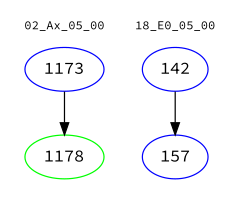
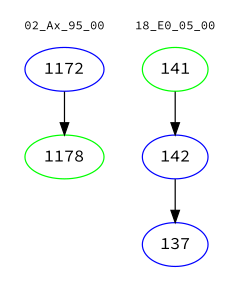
  digraph {
    fontname="Source Code Pro"
    node [color=blue fontname="Source Code Pro"]
    edge [color=black fontname="Source Code Pro"]
-   n1 [label=1173]
+   n1 [label=1172]
    n2 [color=green label=1178]
+   n3 [color=green label=141]
    n4 [label=142]
-   n5 [label=157]
+   n5 [label=137]
    subgraph cluster_1 {
      color=white
      fontsize=10
-     label="02_Ax_05_00"
+     label="02_Ax_95_00"
      n1
      n2
    }
    subgraph cluster_2 {
      color=white
      fontsize=10
      label="18_E0_05_00"
+     n3
      n4
      n5
    }
    n1 -> n2
+   n3 -> n4
    n4 -> n5
  }
